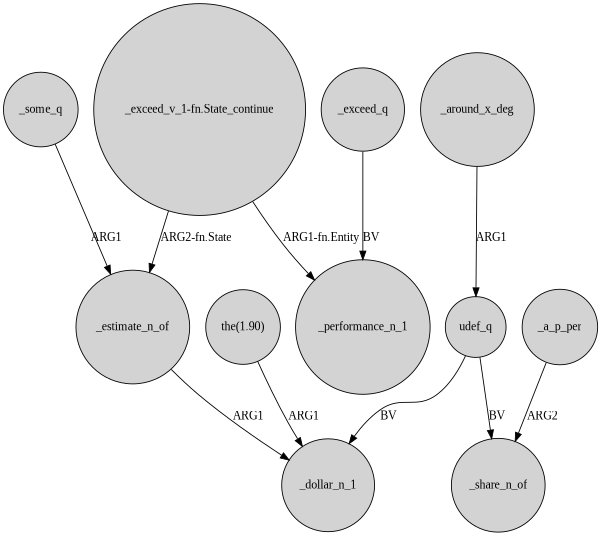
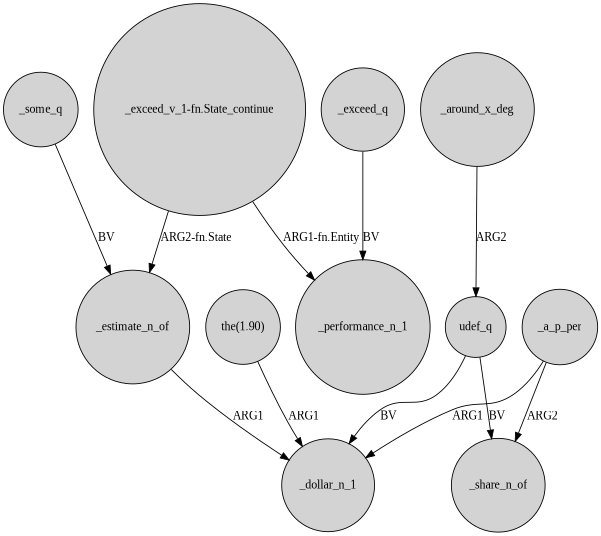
  digraph {
    fontname="Liberation Serif"
    node [fontname="Liberation Serif" shape=circle style=filled]
    edge [fontname="Liberation Serif"]
    _estimate_n_of
    _dollar_n_1
    _a_p_per
    _share_n_of
    "_exceed_v_1-fn.State_continue"
    _performance_n_1
    udef_q
    n8 [label=_exceed_q]
    _around_x_deg
    n10 [label="the(1.90)"]
    _some_q
    _estimate_n_of -> _dollar_n_1 [label=ARG1]
+   _a_p_per -> _dollar_n_1 [label=ARG1]
    _a_p_per -> _share_n_of [label=ARG2]
    "_exceed_v_1-fn.State_continue" -> _estimate_n_of [label="ARG2-fn.State"]
    "_exceed_v_1-fn.State_continue" -> _performance_n_1 [label="ARG1-fn.Entity"]
    udef_q -> _dollar_n_1 [label=BV]
    udef_q -> _share_n_of [label=BV]
    n8 -> _performance_n_1 [label=BV]
-   _around_x_deg -> udef_q [label=ARG1]
+   _around_x_deg -> udef_q [label=ARG2]
    n10 -> _dollar_n_1 [label=ARG1]
-   _some_q -> _estimate_n_of [label=ARG1]
+   _some_q -> _estimate_n_of [label=BV]
  }
